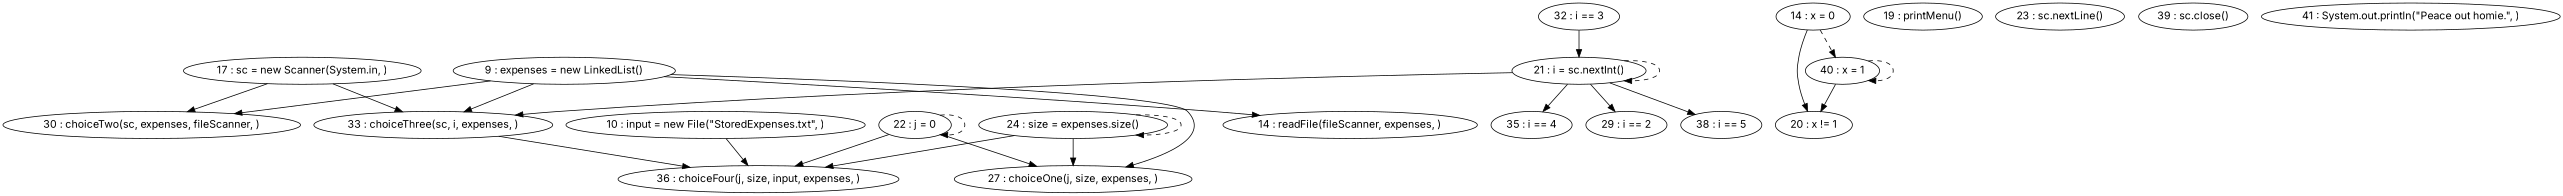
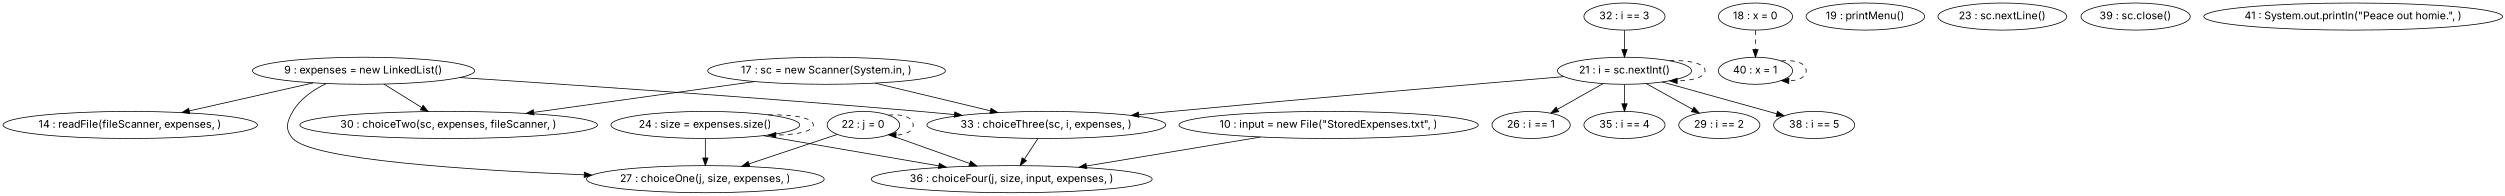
  digraph {
    fontname=Inter
    node [fontname=Inter]
    edge [fontname=Inter]
    "9 : expenses = new LinkedList()"
    "33 : choiceThree(sc, i, expenses, )"
    "27 : choiceOne(j, size, expenses, )"
    "30 : choiceTwo(sc, expenses, fileScanner, )"
    "14 : readFile(fileScanner, expenses, )"
    "36 : choiceFour(j, size, input, expenses, )"
    "10 : input = new File(\"StoredExpenses.txt\", )"
    "17 : sc = new Scanner(System.in, )"
-   "18 : x = 0" [label="14 : x = 0"]
-   "20 : x != 1"
+   "18 : x = 0"
    "40 : x = 1"
    "19 : printMenu()"
    "21 : i = sc.nextInt()"
    "35 : i == 4"
    "29 : i == 2"
    "38 : i == 5"
+   "26 : i == 1"
    "32 : i == 3"
    "22 : j = 0"
    "23 : sc.nextLine()"
    "24 : size = expenses.size()"
    "39 : sc.close()"
    "41 : System.out.println(\"Peace out homie.\", )"
    "9 : expenses = new LinkedList()" -> "33 : choiceThree(sc, i, expenses, )"
    "9 : expenses = new LinkedList()" -> "27 : choiceOne(j, size, expenses, )"
    "9 : expenses = new LinkedList()" -> "30 : choiceTwo(sc, expenses, fileScanner, )"
    "9 : expenses = new LinkedList()" -> "14 : readFile(fileScanner, expenses, )"
    "33 : choiceThree(sc, i, expenses, )" -> "36 : choiceFour(j, size, input, expenses, )"
    "10 : input = new File(\"StoredExpenses.txt\", )" -> "36 : choiceFour(j, size, input, expenses, )"
    "17 : sc = new Scanner(System.in, )" -> "33 : choiceThree(sc, i, expenses, )"
    "17 : sc = new Scanner(System.in, )" -> "30 : choiceTwo(sc, expenses, fileScanner, )"
-   "18 : x = 0" -> "20 : x != 1"
    "18 : x = 0" -> "40 : x = 1" [style=dashed]
-   "40 : x = 1" -> "20 : x != 1"
    "40 : x = 1" -> "40 : x = 1" [style=dashed]
    "21 : i = sc.nextInt()" -> "33 : choiceThree(sc, i, expenses, )"
    "21 : i = sc.nextInt()" -> "21 : i = sc.nextInt()" [style=dashed]
    "21 : i = sc.nextInt()" -> "35 : i == 4"
    "21 : i = sc.nextInt()" -> "29 : i == 2"
    "21 : i = sc.nextInt()" -> "38 : i == 5"
+   "21 : i = sc.nextInt()" -> "26 : i == 1"
    "32 : i == 3" -> "21 : i = sc.nextInt()"
    "22 : j = 0" -> "27 : choiceOne(j, size, expenses, )"
    "22 : j = 0" -> "36 : choiceFour(j, size, input, expenses, )"
    "22 : j = 0" -> "22 : j = 0" [style=dashed]
    "24 : size = expenses.size()" -> "27 : choiceOne(j, size, expenses, )"
    "24 : size = expenses.size()" -> "36 : choiceFour(j, size, input, expenses, )"
    "24 : size = expenses.size()" -> "24 : size = expenses.size()" [style=dashed]
  }
